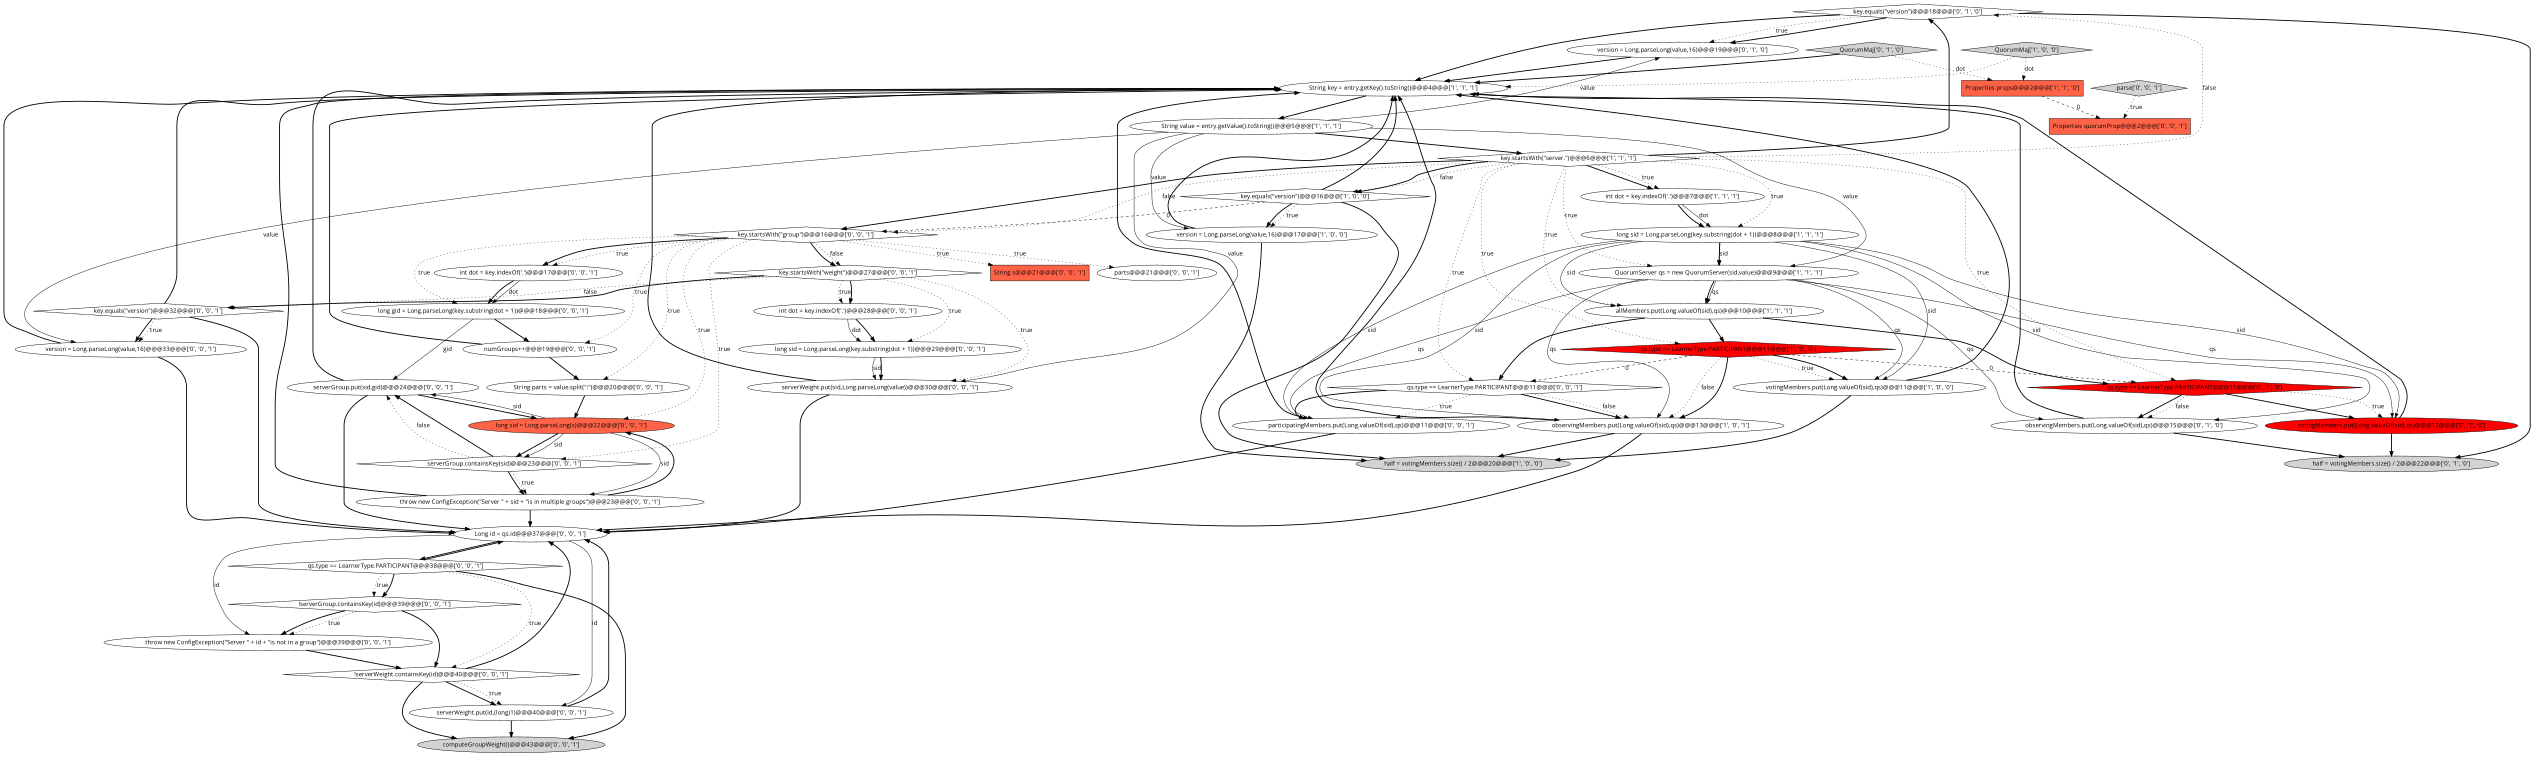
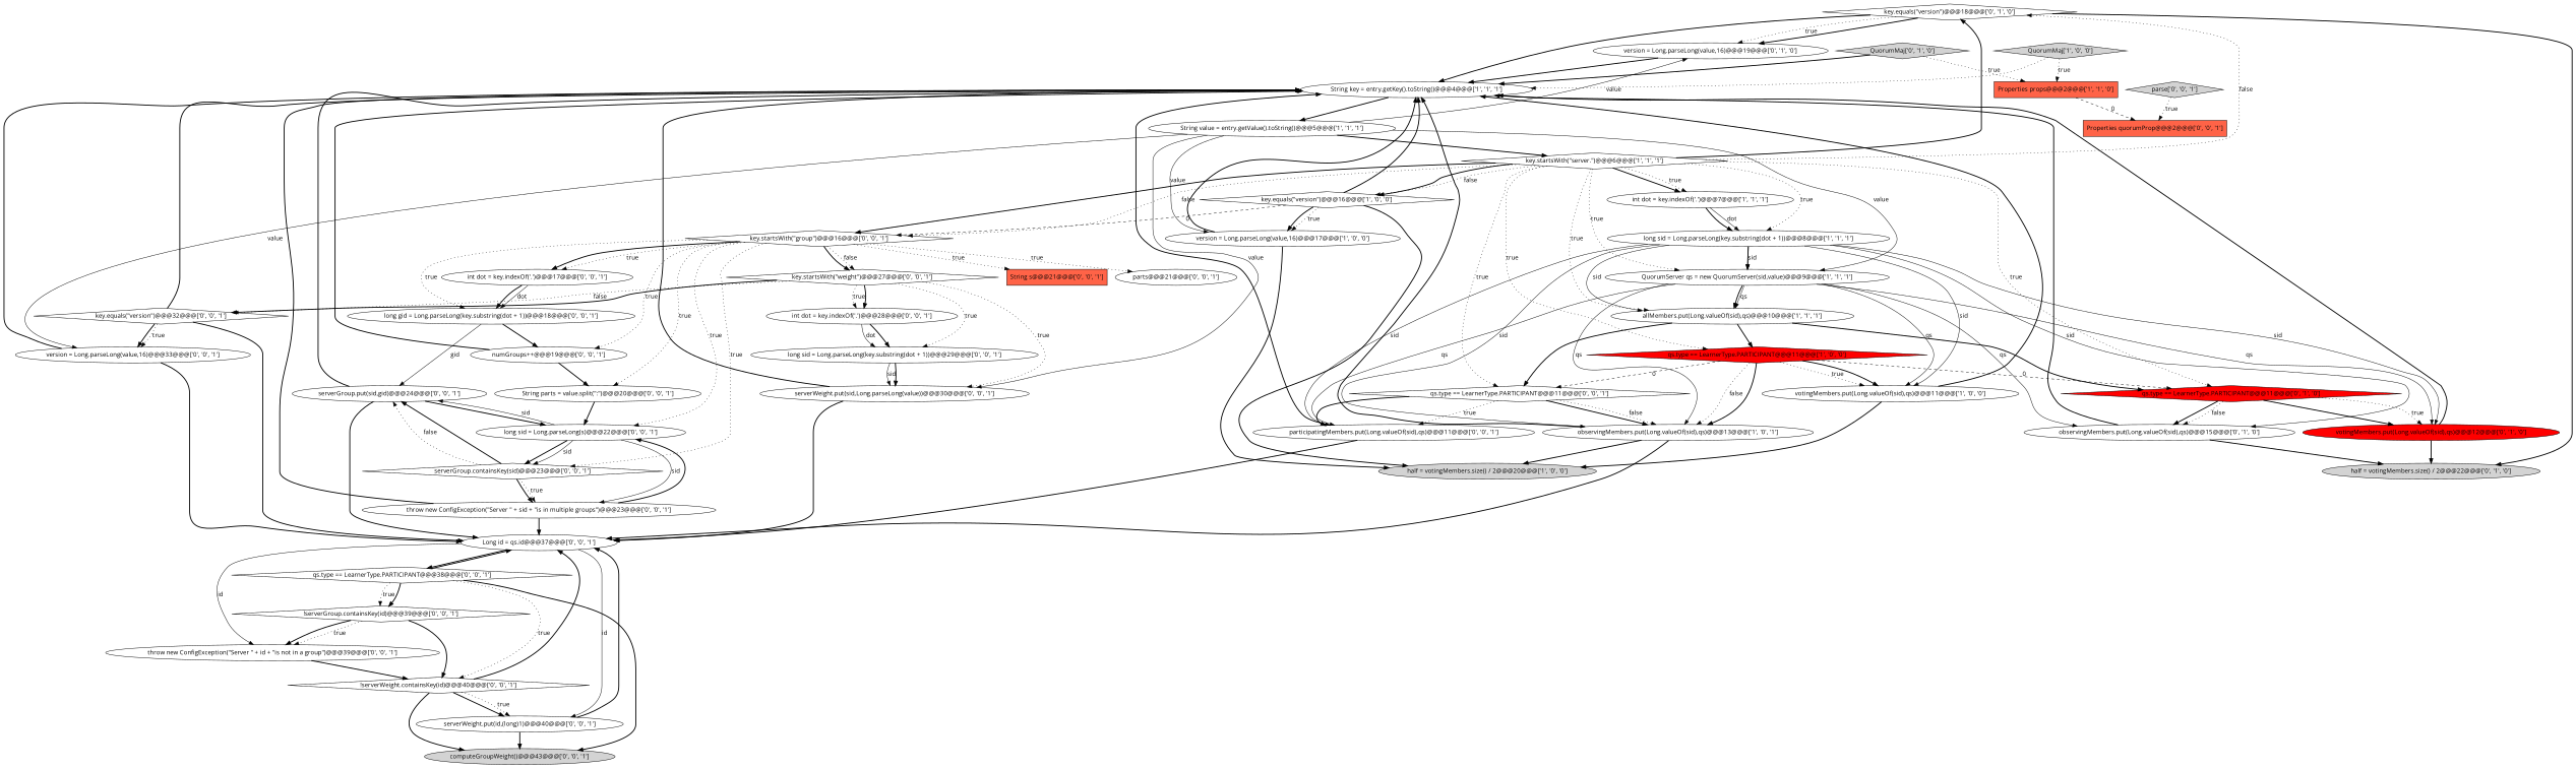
  digraph {
    fontname="Open Sans"
    node [fillcolor=white fontname="Open Sans" shape=ellipse style=filled]
    edge [fontname="Open Sans" style=bold]
    n1 [label="key.equals(\"version\")@@@18@@@['0', '1', '0']" shape=diamond]
    n2 [fillcolor=lightgray label="half = votingMembers.size() / 2@@@22@@@['0', '1', '0']"]
    n3 [label="version = Long.parseLong(value,16)@@@19@@@['0', '1', '0']"]
    n4 [label="String key = entry.getKey().toString()@@@4@@@['1', '1', '1']"]
    n5 [label="String value = entry.getValue().toString()@@@5@@@['1', '1', '1']"]
    n6 [label="Long id = qs.id@@@37@@@['0', '0', '1']"]
    n7 [label="throw new ConfigException(\"Server \" + id + \"is not in a group\")@@@39@@@['0', '0', '1']"]
    n8 [label="qs.type == LearnerType.PARTICIPANT@@@38@@@['0', '0', '1']" shape=diamond]
    n9 [label="serverWeight.put(id,(long)1)@@@40@@@['0', '0', '1']"]
    n10 [label="!serverWeight.containsKey(id)@@@40@@@['0', '0', '1']" shape=diamond]
    n11 [label="!serverGroup.containsKey(id)@@@39@@@['0', '0', '1']" shape=diamond]
    n12 [fillcolor=lightgray label="computeGroupWeight()@@@43@@@['0', '0', '1']"]
    n13 [label="qs.type == LearnerType.PARTICIPANT@@@11@@@['0', '0', '1']" shape=diamond]
    n14 [label="observingMembers.put(Long.valueOf(sid),qs)@@@13@@@['1', '0', '1']"]
    n15 [label="participatingMembers.put(Long.valueOf(sid),qs)@@@11@@@['0', '0', '1']"]
    n16 [fillcolor=lightgray label="half = votingMembers.size() / 2@@@20@@@['1', '0', '0']"]
    n17 [label="int dot = key.indexOf('.')@@@17@@@['0', '0', '1']"]
    n18 [label="long gid = Long.parseLong(key.substring(dot + 1))@@@18@@@['0', '0', '1']"]
    n19 [label="serverGroup.put(sid,gid)@@@24@@@['0', '0', '1']"]
    n20 [label="numGroups++@@@19@@@['0', '0', '1']"]
    n21 [label="key.startsWith(\"server.\")@@@6@@@['1', '1', '1']" shape=diamond]
    n22 [label="version = Long.parseLong(value,16)@@@33@@@['0', '0', '1']"]
    n23 [label="serverWeight.put(sid,Long.parseLong(value))@@@30@@@['0', '0', '1']"]
    n24 [label="QuorumServer qs = new QuorumServer(sid,value)@@@9@@@['1', '1', '1']"]
    n25 [label="version = Long.parseLong(value,16)@@@17@@@['1', '0', '0']"]
    n26 [label="key.equals(\"version\")@@@16@@@['1', '0', '0']" shape=diamond]
    n27 [label="int dot = key.indexOf('.')@@@7@@@['1', '1', '1']"]
    n28 [fillcolor=red label="qs.type == LearnerType.PARTICIPANT@@@11@@@['0', '1', '0']" shape=diamond]
    n29 [label="key.startsWith(\"group\")@@@16@@@['0', '0', '1']" shape=diamond]
    n30 [label="long sid = Long.parseLong(key.substring(dot + 1))@@@8@@@['1', '1', '1']"]
    n31 [label="allMembers.put(Long.valueOf(sid),qs)@@@10@@@['1', '1', '1']"]
    n32 [fillcolor=red label="qs.type == LearnerType.PARTICIPANT@@@11@@@['1', '0', '0']" shape=diamond]
    n33 [label="observingMembers.put(Long.valueOf(sid),qs)@@@15@@@['0', '1', '0']"]
    n34 [fillcolor=red label="votingMembers.put(Long.valueOf(sid),qs)@@@12@@@['0', '1', '0']"]
    n35 [label="votingMembers.put(Long.valueOf(sid),qs)@@@11@@@['1', '0', '0']"]
    n36 [fillcolor=tomato label="String s@@@21@@@['0', '0', '1']" shape=box]
-   n37 [fillcolor=tomato label="long sid = Long.parseLong(s)@@@22@@@['0', '0', '1']"]
+   n37 [label="long sid = Long.parseLong(s)@@@22@@@['0', '0', '1']"]
    n38 [label="String parts = value.split(\":\")@@@20@@@['0', '0', '1']"]
    n39 [label="key.startsWith(\"weight\")@@@27@@@['0', '0', '1']" shape=diamond]
    n40 [label="key.equals(\"version\")@@@32@@@['0', '0', '1']" shape=diamond]
    n41 [label="long sid = Long.parseLong(key.substring(dot + 1))@@@29@@@['0', '0', '1']"]
    n42 [label="int dot = key.indexOf('.')@@@28@@@['0', '0', '1']"]
    n43 [label="parts@@@21@@@['0', '0', '1']"]
    n44 [label="serverGroup.containsKey(sid)@@@23@@@['0', '0', '1']" shape=diamond]
    n45 [label="throw new ConfigException(\"Server \" + sid + \"is in multiple groups\")@@@23@@@['0', '0', '1']"]
    n46 [fillcolor=lightgray label="QuorumMaj['1', '0', '0']" shape=diamond]
    n47 [fillcolor=tomato label="Properties props@@@2@@@['1', '1', '0']" shape=box]
    n48 [fillcolor=tomato label="Properties quorumProp@@@2@@@['0', '0', '1']" shape=box]
    n49 [fillcolor=lightgray label="parse['0', '0', '1']" shape=diamond]
    n50 [fillcolor=lightgray label="QuorumMaj['0', '1', '0']" shape=diamond]
    n1 -> n2
    n1 -> n3 [label=true style=dotted]
    n1 -> n3
    n1 -> n4
    n3 -> n4
    n4 -> n5
    n5 -> n3 [label=value style=solid]
    n5 -> n21
    n5 -> n22 [label=value style=solid]
    n5 -> n23 [label=value style=solid]
    n5 -> n24 [label=value style=solid]
    n5 -> n25 [label=value style=solid]
    n6 -> n7 [label=id style=solid]
    n6 -> n8
    n6 -> n9 [label=id style=solid]
    n7 -> n10
    n8 -> n6
    n8 -> n10 [label=true style=dotted]
    n8 -> n11 [label=true style=dotted]
    n8 -> n11
    n8 -> n12
    n9 -> n6
    n9 -> n12
    n10 -> n6
    n10 -> n9
    n10 -> n9 [label=true style=dotted]
    n10 -> n12
    n11 -> n7
    n11 -> n7 [label=true style=dotted]
    n11 -> n10
    n13 -> n14
    n13 -> n14 [label=false style=dotted]
    n13 -> n15
    n13 -> n15 [label=true style=dotted]
    n14 -> n4
    n14 -> n6
    n14 -> n16
    n15 -> n4
    n15 -> n6
    n17 -> n18 [label=dot style=solid]
    n17 -> n18
    n18 -> n19 [label=gid style=solid]
    n18 -> n20
    n19 -> n4
    n19 -> n6
    n19 -> n37
    n20 -> n4
    n20 -> n38
    n21 -> n1
    n21 -> n1 [label=false style=dotted]
    n21 -> n13 [label=true style=dotted]
    n21 -> n24 [label=true style=dotted]
    n21 -> n26 [label=false style=dotted]
    n21 -> n26
    n21 -> n27
    n21 -> n27 [label=true style=dotted]
    n21 -> n28 [label=true style=dotted]
    n21 -> n29 [label=false style=dotted]
    n21 -> n29
    n21 -> n30 [label=true style=dotted]
    n21 -> n31 [label=true style=dotted]
    n21 -> n32 [label=true style=dotted]
    n22 -> n4
    n22 -> n6
    n23 -> n4
    n23 -> n6
    n24 -> n14 [label=qs style=solid]
    n24 -> n15 [label=qs style=solid]
    n24 -> n31 [label=qs style=solid]
    n24 -> n31
    n24 -> n33 [label=qs style=solid]
    n24 -> n34 [label=qs style=solid]
    n24 -> n35 [label=qs style=solid]
    n25 -> n4
    n25 -> n16
    n26 -> n4
    n26 -> n16
    n26 -> n25 [label=true style=dotted]
    n26 -> n25
    n26 -> n29 [label=0 style=dashed]
    n27 -> n30 [label=dot style=solid]
    n27 -> n30
    n28 -> n33
    n28 -> n33 [label=false style=dotted]
    n28 -> n34 [label=true style=dotted]
    n28 -> n34
    n29 -> n17 [label=true style=dotted]
    n29 -> n17
    n29 -> n18 [label=true style=dotted]
    n29 -> n20 [label=true style=dotted]
    n29 -> n36 [label=true style=dotted]
    n29 -> n37 [label=true style=dotted]
    n29 -> n38 [label=true style=dotted]
    n29 -> n39 [label=false style=dotted]
    n29 -> n39
    n29 -> n43 [label=true style=dotted]
    n29 -> n44 [label=true style=dotted]
    n30 -> n14 [label=sid style=solid]
    n30 -> n15 [label=sid style=solid]
    n30 -> n24 [label=sid style=solid]
    n30 -> n24
    n30 -> n31 [label=sid style=solid]
    n30 -> n33 [label=sid style=solid]
    n30 -> n34 [label=sid style=solid]
    n30 -> n35 [label=sid style=solid]
    n31 -> n13
    n31 -> n28
    n31 -> n32
    n32 -> n13 [label=0 style=dashed]
    n32 -> n14 [label=false style=dotted]
    n32 -> n14
    n32 -> n28 [label=0 style=dashed]
    n32 -> n35 [label=true style=dotted]
    n32 -> n35
    n33 -> n2
    n33 -> n4
    n34 -> n2
    n34 -> n4
    n35 -> n4
    n35 -> n16
    n37 -> n19 [label=sid style=solid]
    n37 -> n44
    n37 -> n44 [label=sid style=solid]
    n37 -> n45 [label=sid style=solid]
    n38 -> n37
    n39 -> n23 [label=true style=dotted]
    n39 -> n40 [label=false style=dotted]
    n39 -> n40
    n39 -> n41 [label=true style=dotted]
    n39 -> n42 [label=true style=dotted]
    n39 -> n42
    n40 -> n4
    n40 -> n6
    n40 -> n22
    n40 -> n22 [label=true style=dotted]
    n41 -> n23 [label=sid style=solid]
    n41 -> n23
    n42 -> n41
    n42 -> n41 [label=dot style=solid]
    n44 -> n19
    n44 -> n19 [label=false style=dotted]
    n44 -> n45
    n44 -> n45 [label=true style=dotted]
    n45 -> n4
    n45 -> n6
    n45 -> n37
    n46 -> n4 [style=dotted]
-   n46 -> n47 [label=dot style=dotted]
+   n46 -> n47 [label=true style=dotted]
    n47 -> n48 [label=0 style=dashed]
    n49 -> n48 [label=true style=dotted]
    n50 -> n4
-   n50 -> n47 [label=dot style=dotted]
+   n50 -> n47 [label=true style=dotted]
  }
